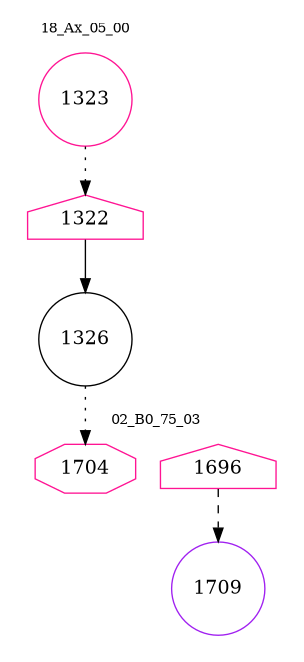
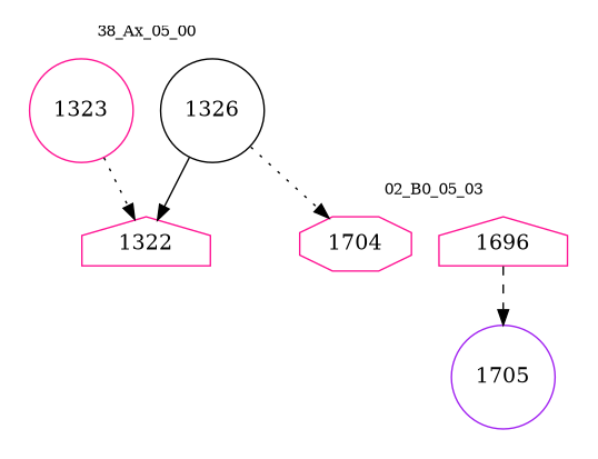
  digraph {
    node [color=deeppink shape=circle]
    edge [color=black style=dotted]
    n1 [label=1322 shape=house]
    n2 [label=1323]
    n3 [color=black label=1326]
    n4 [label=1696 shape=house]
-   n5 [color=purple label=1709]
+   n5 [color=purple label=1705]
    n6 [label=1704 shape=octagon]
    subgraph cluster_1 {
      color=white
      fontsize=10
-     label="18_Ax_05_00"
+     label="38_Ax_05_00"
      n1
      n2
      n3
    }
    subgraph cluster_2 {
      color=white
      fontsize=10
-     label="02_B0_75_03"
+     label="02_B0_05_03"
      n4
      n5
      n6
    }
-   n1 -> n3 [style=solid]
+   n3 -> n1 [style=solid]
    n2 -> n1
    n3 -> n6
    n4 -> n5 [style=dashed]
  }
